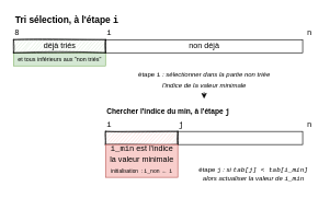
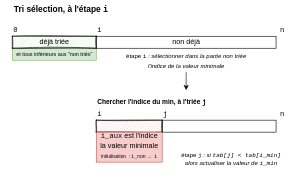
  <mxCell id="0" />
  <mxCell id="1" parent="0" />
  <mxCell id="2" value="" style="whiteSpace=wrap;html=1;rounded=0;fontFamily=Courier New;" parent="1" vertex="1"><mxGeometry x="160" y="60" width="300" height="20" as="geometry" /></mxCell>
- <mxCell id="3" value="8" style="text;html=1;align=left;verticalAlign=middle;resizable=0;points=[];autosize=1;strokeColor=none;fillColor=none;fontFamily=Courier New;" vertex="1" parent="1"><mxGeometry x="20" y="40" width="20" height="20" as="geometry" /></mxCell>
+ <mxCell id="3" value="0" style="text;html=1;align=left;verticalAlign=middle;resizable=0;points=[];autosize=1;strokeColor=none;fillColor=none;fontFamily=Courier New;" vertex="1" parent="1"><mxGeometry x="20" y="40" width="20" height="20" as="geometry" /></mxCell>
  <mxCell id="4" value="i" style="text;html=1;align=left;verticalAlign=middle;resizable=0;points=[];autosize=1;strokeColor=none;fillColor=none;fontFamily=Courier New;" vertex="1" parent="1"><mxGeometry x="160" y="40" width="20" height="20" as="geometry" /></mxCell>
  <mxCell id="5" value="n" style="text;html=1;align=center;verticalAlign=middle;resizable=0;points=[];autosize=1;strokeColor=none;fillColor=none;fontFamily=Courier New;" vertex="1" parent="1"><mxGeometry x="460" y="40" width="20" height="20" as="geometry" /></mxCell>
  <mxCell id="6" value="&lt;font face=&quot;Helvetica&quot;&gt;non déjà&lt;/font&gt;" style="text;html=1;align=center;verticalAlign=middle;resizable=0;points=[];autosize=1;strokeColor=none;fillColor=none;fontFamily=Courier New;" vertex="1" parent="1"><mxGeometry x="280" y="60" width="60" height="20" as="geometry" /></mxCell>
  <mxCell id="7" value="i" style="text;html=1;align=left;verticalAlign=middle;resizable=0;points=[];autosize=1;strokeColor=none;fillColor=none;fontFamily=Courier New;" vertex="1" parent="1"><mxGeometry x="160" y="180" width="20" height="20" as="geometry" /></mxCell>
  <mxCell id="8" value="n" style="text;html=1;align=center;verticalAlign=middle;resizable=0;points=[];autosize=1;strokeColor=none;fillColor=none;fontFamily=Courier New;" vertex="1" parent="1"><mxGeometry x="460" y="180" width="20" height="20" as="geometry" /></mxCell>
  <mxCell id="9" value="j" style="text;html=1;align=left;verticalAlign=middle;resizable=0;points=[];autosize=1;strokeColor=none;fillColor=none;fontFamily=Courier New;" vertex="1" parent="1"><mxGeometry x="270" y="180" width="20" height="20" as="geometry" /></mxCell>
  <mxCell id="10" value="" style="whiteSpace=wrap;html=1;rounded=0;fontFamily=Courier New;" vertex="1" parent="1"><mxGeometry x="270" y="200" width="190" height="20" as="geometry" /></mxCell>
  <mxCell id="11" value="" style="whiteSpace=wrap;html=1;rounded=0;fontFamily=Courier New;fillColor=#f8cecc;strokeColor=#000000;sketch=1;" vertex="1" parent="1"><mxGeometry x="160" y="200" width="110" height="20" as="geometry" /></mxCell>
  <mxCell id="12" value="" style="group;fillColor=#d5e8d4;strokeColor=#82b366;container=0;" vertex="1" connectable="0" parent="1"><mxGeometry x="20" y="80" width="140" height="20" as="geometry" /></mxCell>
  <mxCell id="13" value="" style="rounded=0;whiteSpace=wrap;html=1;fontFamily=Courier New;fillColor=#d5e8d4;strokeColor=#000000;sketch=1;shadow=0;glass=0;" parent="1" vertex="1"><mxGeometry x="20" y="60" width="140" height="20" as="geometry" /></mxCell>
- <mxCell id="14" value="&lt;font face=&quot;Helvetica&quot; style=&quot;font-size: 14px&quot;&gt;Tri sélection, à l'étape &lt;/font&gt;&lt;font style=&quot;font-size: 14px&quot;&gt;i&lt;/font&gt;" style="text;html=1;align=left;verticalAlign=middle;resizable=0;points=[];autosize=1;strokeColor=none;fillColor=none;fontSize=14;fontFamily=Courier New;fontStyle=1" vertex="1" parent="1"><mxGeometry x="21" y="20" width="170" height="20" as="geometry" /></mxCell>
+ <mxCell id="14" value="&lt;font face=&quot;Helvetica&quot; style=&quot;font-size: 14px&quot;&gt;Tri sélection, à l'étape &lt;/font&gt;&lt;font style=&quot;font-size: 14px&quot;&gt;i&lt;/font&gt;" style="text;html=1;align=left;verticalAlign=middle;resizable=0;points=[];autosize=1;strokeColor=none;fillColor=none;fontSize=14;fontFamily=Courier New;fontStyle=1" vertex="1" parent="1"><mxGeometry x="21" y="5" width="170" height="20" as="geometry" /></mxCell>
  <mxCell id="15" style="edgeStyle=none;html=1;fontFamily=Helvetica;fontSize=10;" edge="1" parent="1" source="16"><mxGeometry relative="1" as="geometry"><mxPoint x="310" y="150" as="targetPoint" /></mxGeometry></mxCell>
- <mxCell id="16" value="&lt;span style=&quot;font-size: 10px&quot;&gt;&lt;span style=&quot;font-style: normal&quot;&gt;étape &lt;font face=&quot;Courier New&quot;&gt;i&lt;/font&gt;&amp;nbsp;&lt;/span&gt;: sélectionner dans la partie non triée&lt;br&gt;l'indice de&amp;nbsp;la valeur minimale&lt;br&gt;&lt;/span&gt;" style="text;html=1;align=center;verticalAlign=middle;resizable=0;points=[];autosize=1;strokeColor=none;fillColor=none;fontSize=14;fontFamily=Helvetica;fontStyle=2" vertex="1" parent="1"><mxGeometry x="200" y="100" width="220" height="40" as="geometry" /></mxCell>
+ <mxCell id="16" value="&lt;span style=&quot;font-size: 10px&quot;&gt;&lt;span style=&quot;font-style: normal&quot;&gt;étape &lt;font face=&quot;Courier New&quot;&gt;i&lt;/font&gt;&amp;nbsp;&lt;/span&gt;: sélectionner dans la partie non triée&lt;br&gt;l'indice de&amp;nbsp;la valeur minimale&lt;br&gt;&lt;/span&gt;" style="text;html=1;align=center;verticalAlign=middle;resizable=0;points=[];autosize=1;strokeColor=none;fillColor=none;fontSize=14;fontFamily=Helvetica;fontStyle=2" vertex="1" parent="1"><mxGeometry x="200" y="80" width="220" height="40" as="geometry" /></mxCell>
  <mxCell id="17" value="&lt;font face=&quot;Helvetica&quot; style=&quot;font-size: 9px&quot;&gt;et tous inférieurs aux &quot;non triés&quot;&lt;/font&gt;" style="text;html=1;align=center;verticalAlign=middle;resizable=0;points=[];autosize=1;strokeColor=none;fillColor=none;fontFamily=Helvetica;" vertex="1" parent="1"><mxGeometry x="20" y="80" width="140" height="20" as="geometry" /></mxCell>
- <mxCell id="18" value="&lt;font face=&quot;Helvetica&quot; style=&quot;font-size: 11px&quot;&gt;Chercher l'indice du min, à l'étape &lt;/font&gt;&lt;font style=&quot;font-size: 11px&quot;&gt;j&lt;/font&gt;" style="text;html=1;align=left;verticalAlign=middle;resizable=0;points=[];autosize=1;strokeColor=none;fillColor=none;fontSize=11;fontFamily=Courier New;fontStyle=1" vertex="1" parent="1"><mxGeometry x="160" y="160" width="200" height="20" as="geometry" /></mxCell>
+ <mxCell id="18" value="&lt;font face=&quot;Helvetica&quot; style=&quot;font-size: 11px&quot;&gt;Chercher l'indice du min, à l'triée &lt;/font&gt;&lt;font style=&quot;font-size: 11px&quot;&gt;j&lt;/font&gt;" style="text;html=1;align=left;verticalAlign=middle;resizable=0;points=[];autosize=1;strokeColor=none;fillColor=none;fontSize=11;fontFamily=Courier New;fontStyle=1" vertex="1" parent="1"><mxGeometry x="160" y="160" width="200" height="20" as="geometry" /></mxCell>
  <mxCell id="19" value="&lt;span style=&quot;font-style: normal&quot;&gt;&lt;font face=&quot;Helvetica&quot; style=&quot;font-size: 10px&quot;&gt;étape &lt;/font&gt;&lt;font style=&quot;font-size: 10px&quot;&gt;j&lt;/font&gt;&lt;/span&gt;&lt;font face=&quot;Helvetica&quot; style=&quot;font-size: 10px&quot;&gt;&amp;nbsp;: si &lt;/font&gt;&lt;font style=&quot;font-size: 10px&quot;&gt;tab[j] &amp;lt;&amp;nbsp;tab[i_min]&lt;br style=&quot;font-size: 10px&quot;&gt;&lt;div style=&quot;font-size: 10px&quot;&gt;&lt;span style=&quot;font-size: 10px&quot;&gt;&lt;font face=&quot;Helvetica&quot;&gt;alors actualiser la valeur de &lt;/font&gt;i_min&lt;/span&gt;&lt;/div&gt;&lt;/font&gt;" style="text;html=1;align=center;verticalAlign=middle;resizable=0;points=[];autosize=1;strokeColor=none;fillColor=none;fontSize=10;fontFamily=Courier New;fontStyle=2" vertex="1" parent="1"><mxGeometry x="295" y="250" width="180" height="30" as="geometry" /></mxCell>
- <mxCell id="20" value="&lt;font face=&quot;Helvetica&quot;&gt;déjà triés&lt;/font&gt;" style="text;html=1;align=center;verticalAlign=middle;resizable=0;points=[];autosize=1;strokeColor=none;fillColor=none;fontFamily=Courier New;" vertex="1" parent="1"><mxGeometry x="60" y="60" width="60" height="20" as="geometry" /></mxCell>
+ <mxCell id="20" value="&lt;font face=&quot;Helvetica&quot;&gt;déjà triée&lt;/font&gt;" style="text;html=1;align=center;verticalAlign=middle;resizable=0;points=[];autosize=1;strokeColor=none;fillColor=none;fontFamily=Courier New;" vertex="1" parent="1"><mxGeometry x="60" y="60" width="60" height="20" as="geometry" /></mxCell>
  <mxCell id="21" value="" style="group;fillColor=#f8cecc;strokeColor=#b85450;" vertex="1" connectable="0" parent="1"><mxGeometry x="160" y="220" width="110" height="50" as="geometry" /></mxCell>
- <mxCell id="22" value="i_min&lt;font face=&quot;Helvetica&quot;&gt; est l'indice&lt;br&gt;la valeur minimale&lt;/font&gt;" style="text;html=1;align=center;verticalAlign=middle;resizable=0;points=[];autosize=1;fontFamily=Courier New;" vertex="1" parent="21"><mxGeometry width="110" height="30" as="geometry" /></mxCell>
+ <mxCell id="22" value="i_aux&lt;font face=&quot;Helvetica&quot;&gt; est l'indice&lt;br&gt;la valeur minimale&lt;/font&gt;" style="text;html=1;align=center;verticalAlign=middle;resizable=0;points=[];autosize=1;fontFamily=Courier New;" vertex="1" parent="21"><mxGeometry width="110" height="30" as="geometry" /></mxCell>
  <mxCell id="23" value="&lt;font face=&quot;Helvetica&quot; style=&quot;font-size: 8px;&quot;&gt;initialisation&amp;nbsp;&amp;nbsp;:&amp;nbsp;&lt;/font&gt;&lt;span style=&quot;font-family: &amp;quot;courier new&amp;quot;; font-size: 8px;&quot;&gt;i_non ← i&lt;/span&gt;" style="text;html=1;align=center;verticalAlign=middle;resizable=0;points=[];autosize=1;fontSize=8;fontFamily=Courier New;" vertex="1" parent="21"><mxGeometry y="30" width="110" height="20" as="geometry" /></mxCell>
